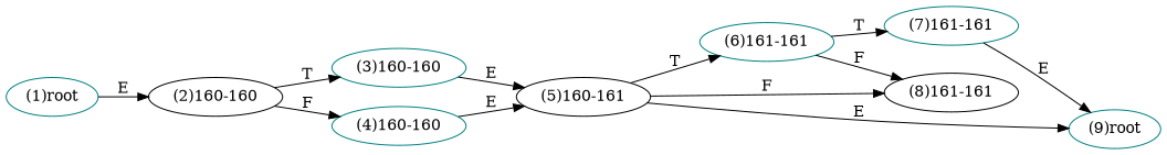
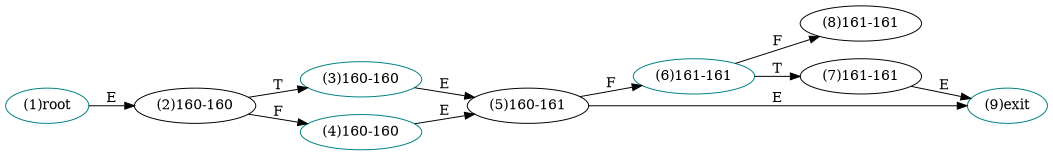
  digraph {
    rankdir=LR
    node [color=teal]
    n1 [label="(1)root"]
    n2 [color=black label="(2)160-160"]
    n3 [label="(3)160-160"]
    n4 [label="(4)160-160"]
    n5 [color=black label="(5)160-161"]
    n6 [label="(6)161-161"]
    n7 [color=black label="(8)161-161"]
-   n8 [label="(9)root"]
-   n9 [label="(7)161-161"]
+   n8 [label="(9)exit"]
+   n9 [color=black label="(7)161-161"]
    n1 -> n2 [label=E]
    n2 -> n3 [label=T]
    n2 -> n4 [label=F]
    n3 -> n5 [label=E]
    n4 -> n5 [label=E]
-   n5 -> n6 [label=T]
-   n5 -> n7 [label=F]
+   n5 -> n6 [label=F]
    n5 -> n8 [label=E]
    n6 -> n7 [label=F]
    n6 -> n9 [label=T]
    n9 -> n8 [label=E]
  }
